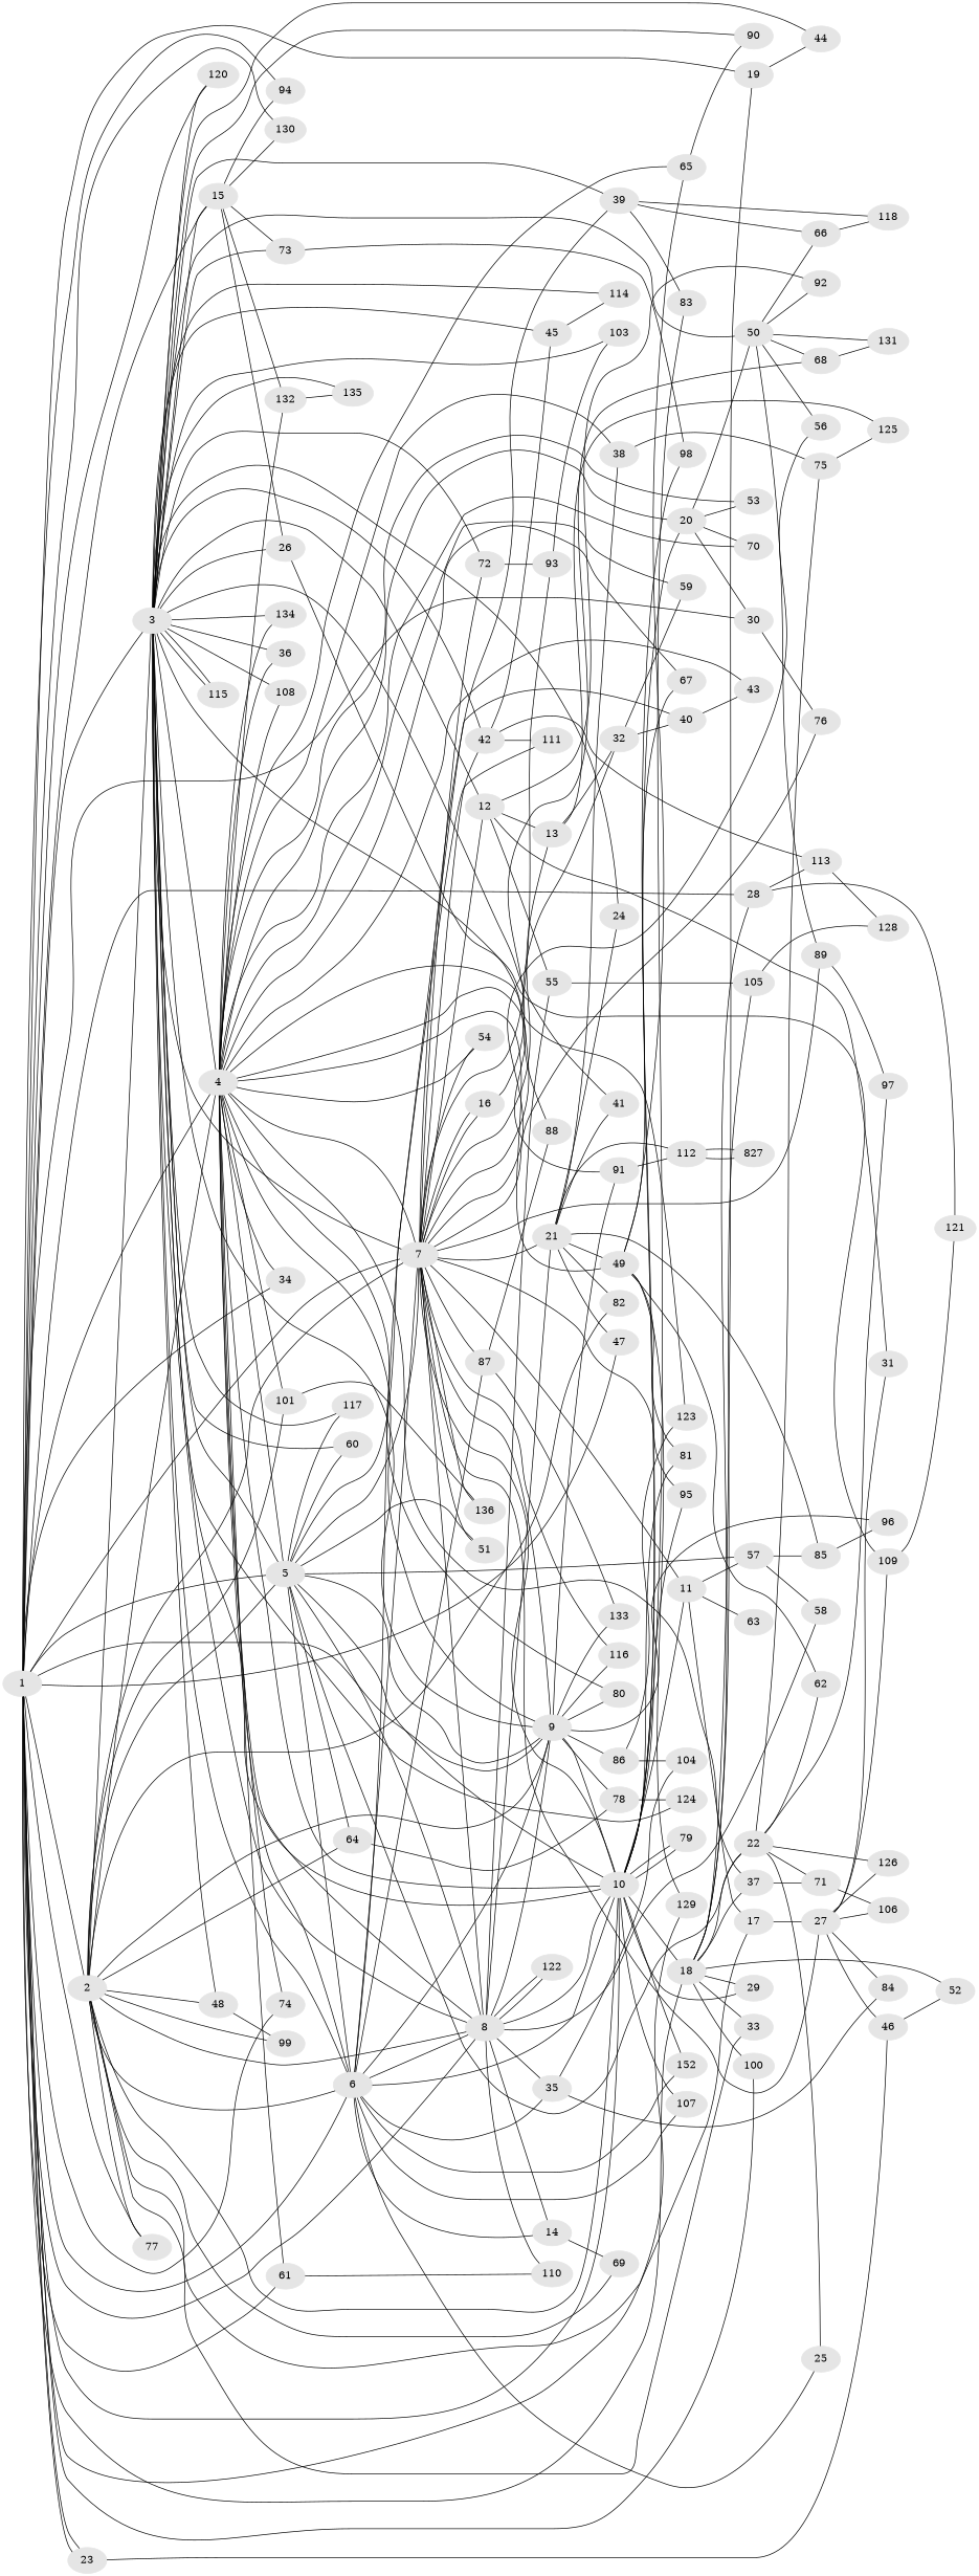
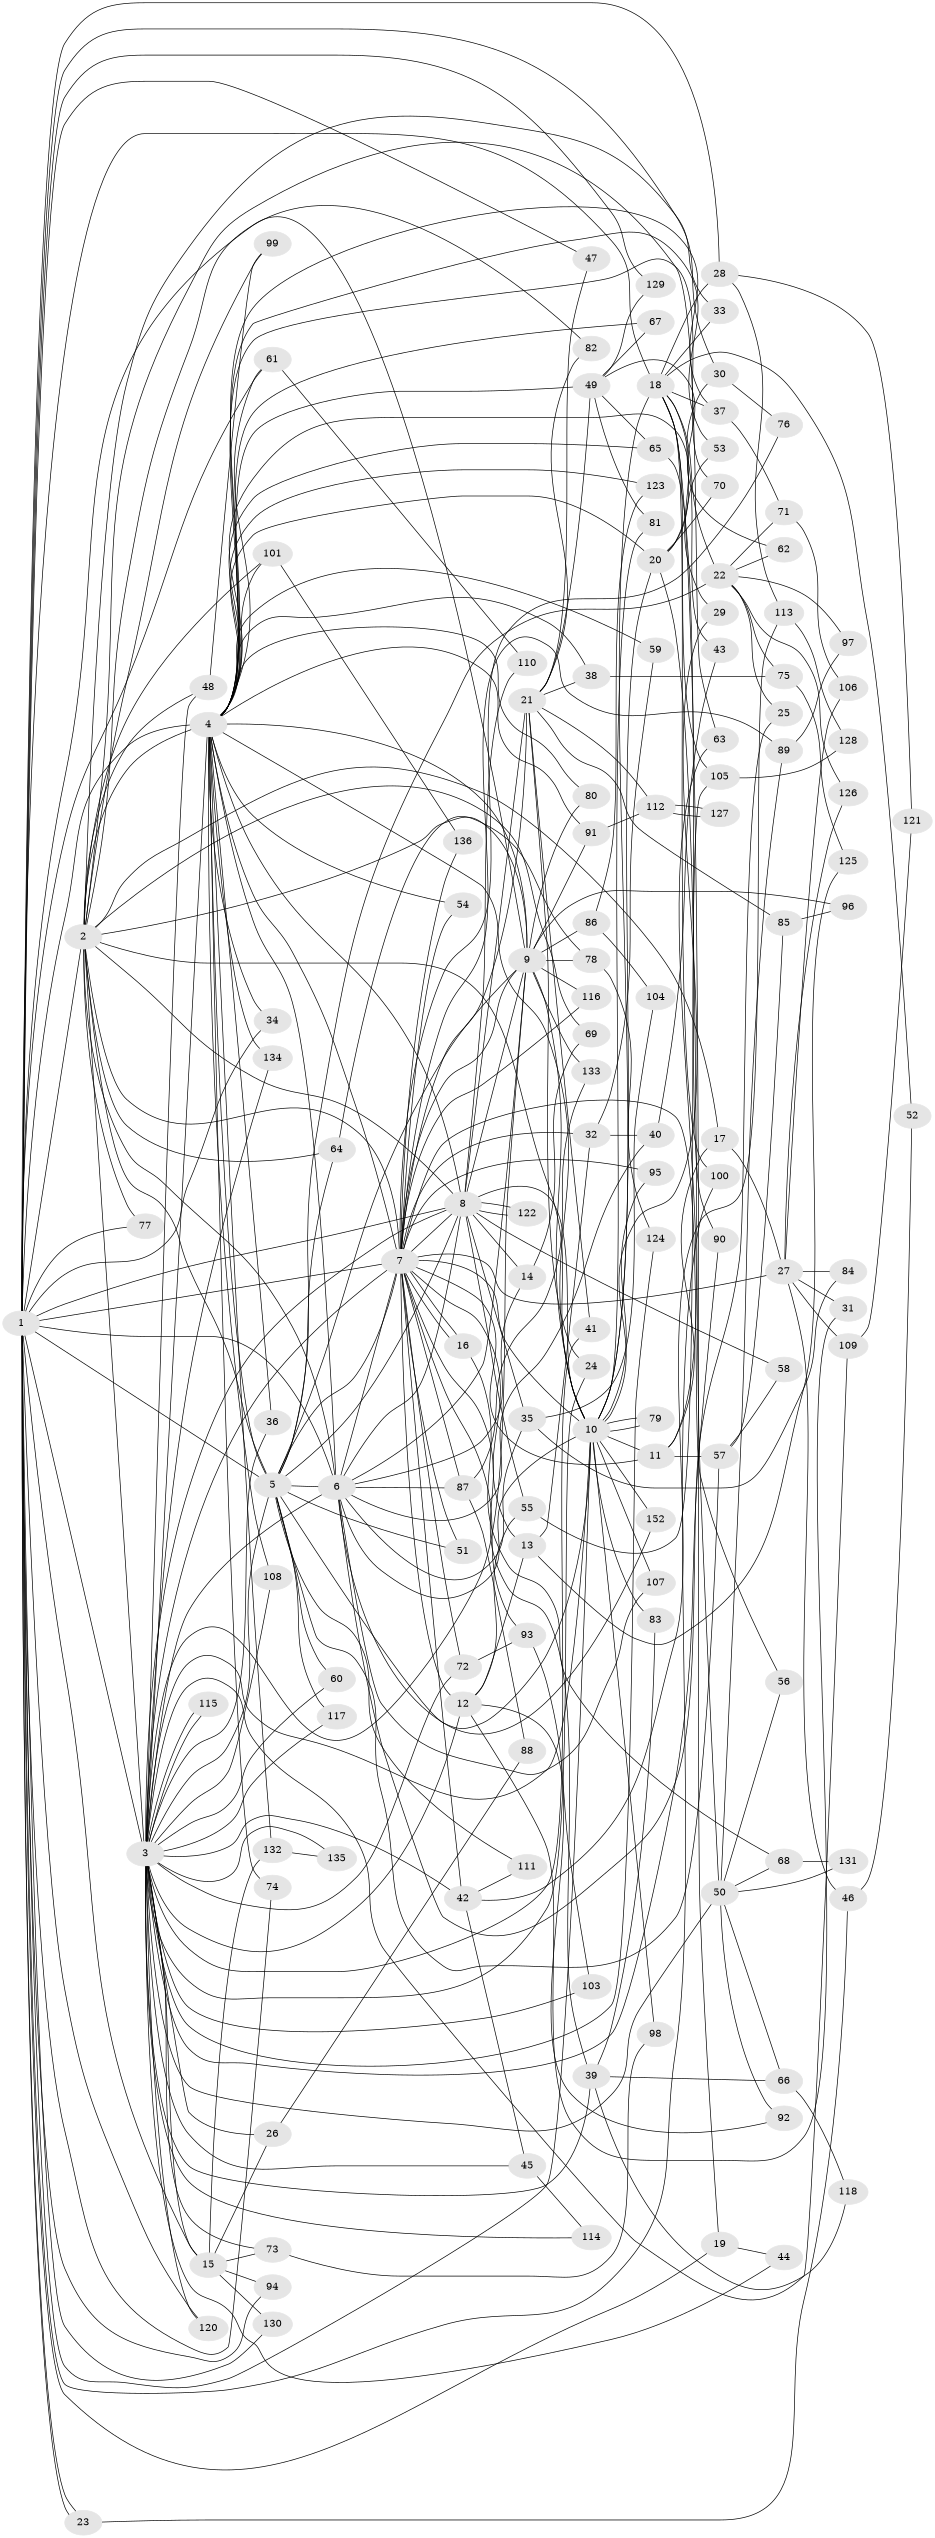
  graph {
    fontname="DejaVu Serif"
    rankdir=LR
    node [color=gray90 fontname="DejaVu Serif" style=filled]
    edge [fontname="DejaVu Serif"]
    1
    2
    3
    4
    5
    6
    7
    8
    9
    10
    15
    18
    19
    23
    28
    30
    34
    47
    61
    74
    77
    94
    100
    120
    129
    130
    17
    33
    48
    63
    64
    69
    82
    99
    101
    12
    24
    26
    36
    39
    41
    42
    44
    45
    50
    60
    72
    73
    90
    103
    108
    109
    114
    115
    117
    124
    134
    135
    20
    37
    38
    43
    49
    53
    54
    59
    65
    67
    70
    80
    91
    123
    132
    22
    51
    57
    111
    14
    25
    35
    40
    87
    n83 [label=152]
    107
    11
    13
    16
    21
    27
    32
    56
    76
    89
    93
    95
    116
    136
    55
    58
    110
    122
    78
    86
    96
    133
    29
    79
    81
    83
    98
    52
    105
    46
    113
    121
    31
    92
    88
    66
    118
    68
    131
    71
    75
    62
    112
    97
    126
    85
    84
    104
    125
    106
    128
-   127 [label=827]
+   127
    1 -- 2
    1 -- 3
    1 -- 4
    1 -- 5
    1 -- 6
    1 -- 7
    1 -- 8
    1 -- 9
    1 -- 10
    1 -- 15
    1 -- 18
    1 -- 19
    1 -- 23
    1 -- 23
    1 -- 28
    1 -- 30
    1 -- 34
    1 -- 47
    1 -- 61
    1 -- 74
    1 -- 77
    1 -- 94
    1 -- 100
    1 -- 120
    1 -- 129
    1 -- 130
    2 -- 3
    2 -- 4
    2 -- 5
    2 -- 6
    2 -- 7
    2 -- 8
    2 -- 9
    2 -- 10
    2 -- 77
    2 -- 17
    2 -- 33
    2 -- 48
+   2 -- 63
    2 -- 64
    2 -- 69
    2 -- 82
    2 -- 99
    2 -- 101
    3 -- 4
    3 -- 5
    3 -- 6
    3 -- 7
    3 -- 8
    3 -- 9
    3 -- 10
    3 -- 15
    3 -- 120
    3 -- 48
    3 -- 12
    3 -- 24
    3 -- 26
    3 -- 36
    3 -- 39
    3 -- 41
    3 -- 42
    3 -- 44
    3 -- 45
    3 -- 50
    3 -- 60
    3 -- 72
    3 -- 73
    3 -- 90
    3 -- 103
    3 -- 108
    3 -- 109
    3 -- 114
    3 -- 115
    3 -- 115
    3 -- 117
    3 -- 124
    3 -- 134
    3 -- 135
    4 -- 5
    4 -- 6
    4 -- 7
    4 -- 8
    4 -- 9
    4 -- 10
    4 -- 34
    4 -- 61
    4 -- 74
    4 -- 101
    4 -- 36
    4 -- 108
    4 -- 134
    4 -- 20
    4 -- 37
    4 -- 38
    4 -- 43
    4 -- 49
    4 -- 53
    4 -- 54
    4 -- 59
    4 -- 65
    4 -- 67
    4 -- 70
    4 -- 80
    4 -- 91
    4 -- 123
    4 -- 132
    5 -- 6
    5 -- 7
    5 -- 8
    5 -- 9
    5 -- 10
    5 -- 64
    5 -- 60
    5 -- 117
    5 -- 22
    5 -- 51
    5 -- 57
    5 -- 111
    6 -- 7
    6 -- 8
    6 -- 9
    6 -- 10
    6 -- 14
    6 -- 25
    6 -- 35
    6 -- 40
    6 -- 87
    6 -- n83
    6 -- 107
    7 -- 8
    7 -- 9
    7 -- 10
    7 -- 12
    7 -- 39
    7 -- 42
    7 -- 72
    7 -- 54
    7 -- 51
    7 -- 87
    7 -- 11
    7 -- 13
    7 -- 16
    7 -- 16
    7 -- 21
    7 -- 27
    7 -- 32
    7 -- 56
    7 -- 76
    7 -- 89
    7 -- 93
    7 -- 95
    7 -- 116
    7 -- 136
    8 -- 9
    8 -- 10
    8 -- 14
    8 -- 35
    8 -- 21
    8 -- 55
    8 -- 58
    8 -- 110
    8 -- 122
    8 -- 122
    9 -- 10
    9 -- 80
    9 -- 91
    9 -- 116
    9 -- 78
    9 -- 86
    9 -- 96
    9 -- 133
    10 -- 18
    10 -- 20
    10 -- n83
    10 -- 107
    10 -- 11
    10 -- 95
    10 -- 29
    10 -- 79
    10 -- 79
    10 -- 81
    10 -- 83
    10 -- 98
    15 -- 94
    15 -- 130
    15 -- 26
    15 -- 73
    15 -- 132
    18 -- 19
    18 -- 28
    18 -- 100
    18 -- 33
    18 -- 37
    18 -- 22
    18 -- 29
    18 -- 52
    18 -- 105
    19 -- 44
    23 -- 46
    28 -- 113
    28 -- 121
    30 -- 76
    61 -- 110
    17 -- 27
    48 -- 99
    64 -- 78
    101 -- 136
    12 -- 13
    12 -- 55
    12 -- 31
    12 -- 92
    26 -- 88
    39 -- 83
    39 -- 66
    39 -- 118
    42 -- 45
    42 -- 111
    42 -- 113
    45 -- 114
    50 -- 56
    50 -- 89
    50 -- 92
    50 -- 66
    50 -- 68
    50 -- 131
    72 -- 93
    73 -- 98
    109 -- 121
    20 -- 30
    20 -- 50
    20 -- 53
    20 -- 70
    37 -- 71
    38 -- 75
    49 -- 129
    49 -- 65
    49 -- 67
    49 -- 81
    49 -- 62
    65 -- 90
    91 -- 112
    132 -- 135
    22 -- 25
    22 -- 71
    22 -- 75
    22 -- 62
    22 -- 97
    22 -- 126
    57 -- 58
    57 -- 85
    14 -- 69
    35 -- 84
    35 -- 104
    40 -- 43
    87 -- 133
    87 -- 88
    11 -- 17
    11 -- 63
    11 -- 57
    13 -- 32
    13 -- 125
    16 -- 68
    21 -- 47
    21 -- 82
    21 -- 24
    21 -- 41
    21 -- 38
    21 -- 49
    21 -- 112
    21 -- 85
    27 -- 109
    27 -- 46
    27 -- 31
    27 -- 126
    27 -- 84
    27 -- 106
    32 -- 59
    32 -- 40
    89 -- 97
    93 -- 103
    55 -- 105
    78 -- 124
    86 -- 123
    86 -- 104
    105 -- 128
    46 -- 52
    113 -- 128
    66 -- 118
    68 -- 131
    71 -- 106
    75 -- 125
    112 -- 127
    112 -- 127
    85 -- 96
  }
